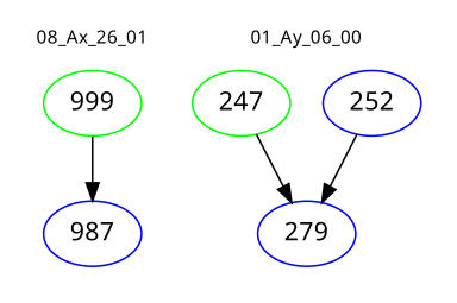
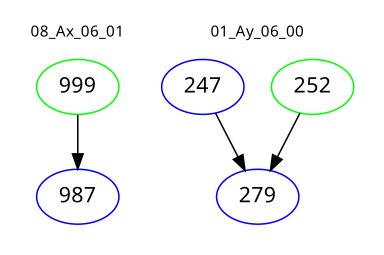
  digraph {
    fontname="Noto Sans"
    node [color=blue fontname="Noto Sans"]
    edge [color=black fontname="Noto Sans"]
    n1 [color=green label=999]
    n2 [label=987]
-   n3 [label=252]
-   n4 [color=green label=247]
+   n3 [color=green label=252]
+   n4 [label=247]
    n5 [label=279]
    subgraph cluster_1 {
      color=white
      fontsize=10
-     label="08_Ax_26_01"
+     label="08_Ax_06_01"
      n1
      n2
    }
    subgraph cluster_2 {
      color=white
      fontsize=10
      label="01_Ay_06_00"
      n3
      n4
      n5
    }
    n1 -> n2
    n3 -> n5
    n4 -> n5
  }
